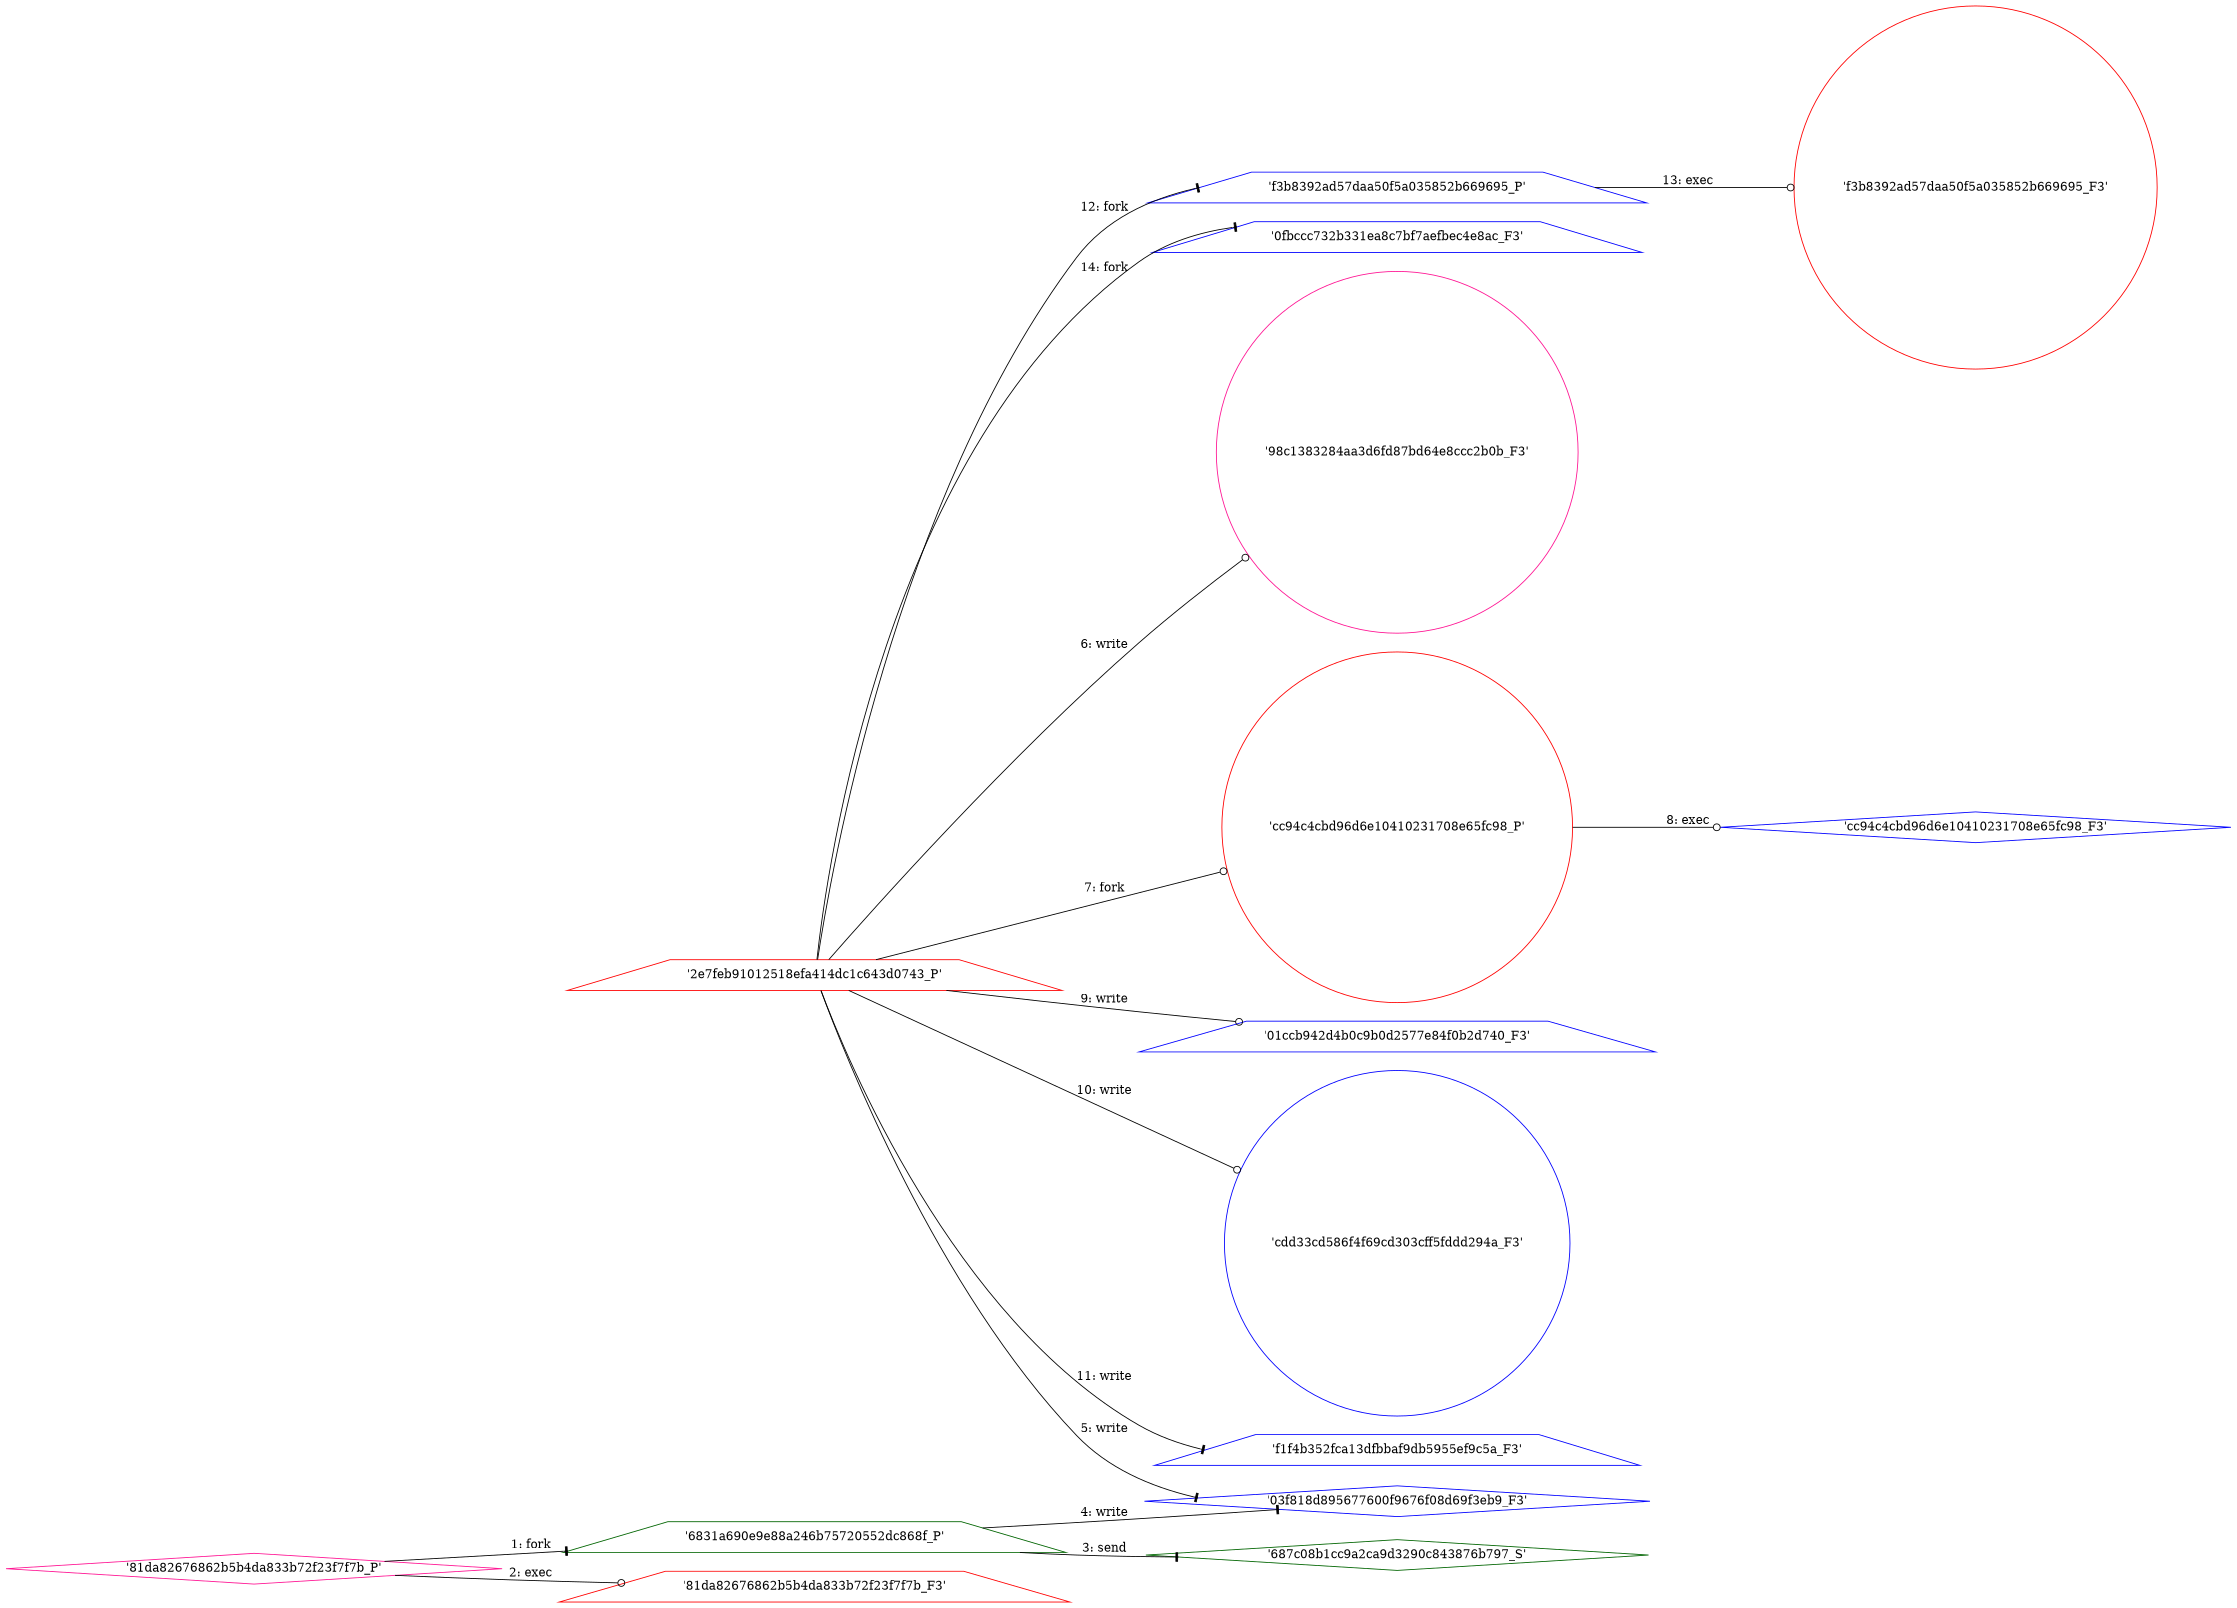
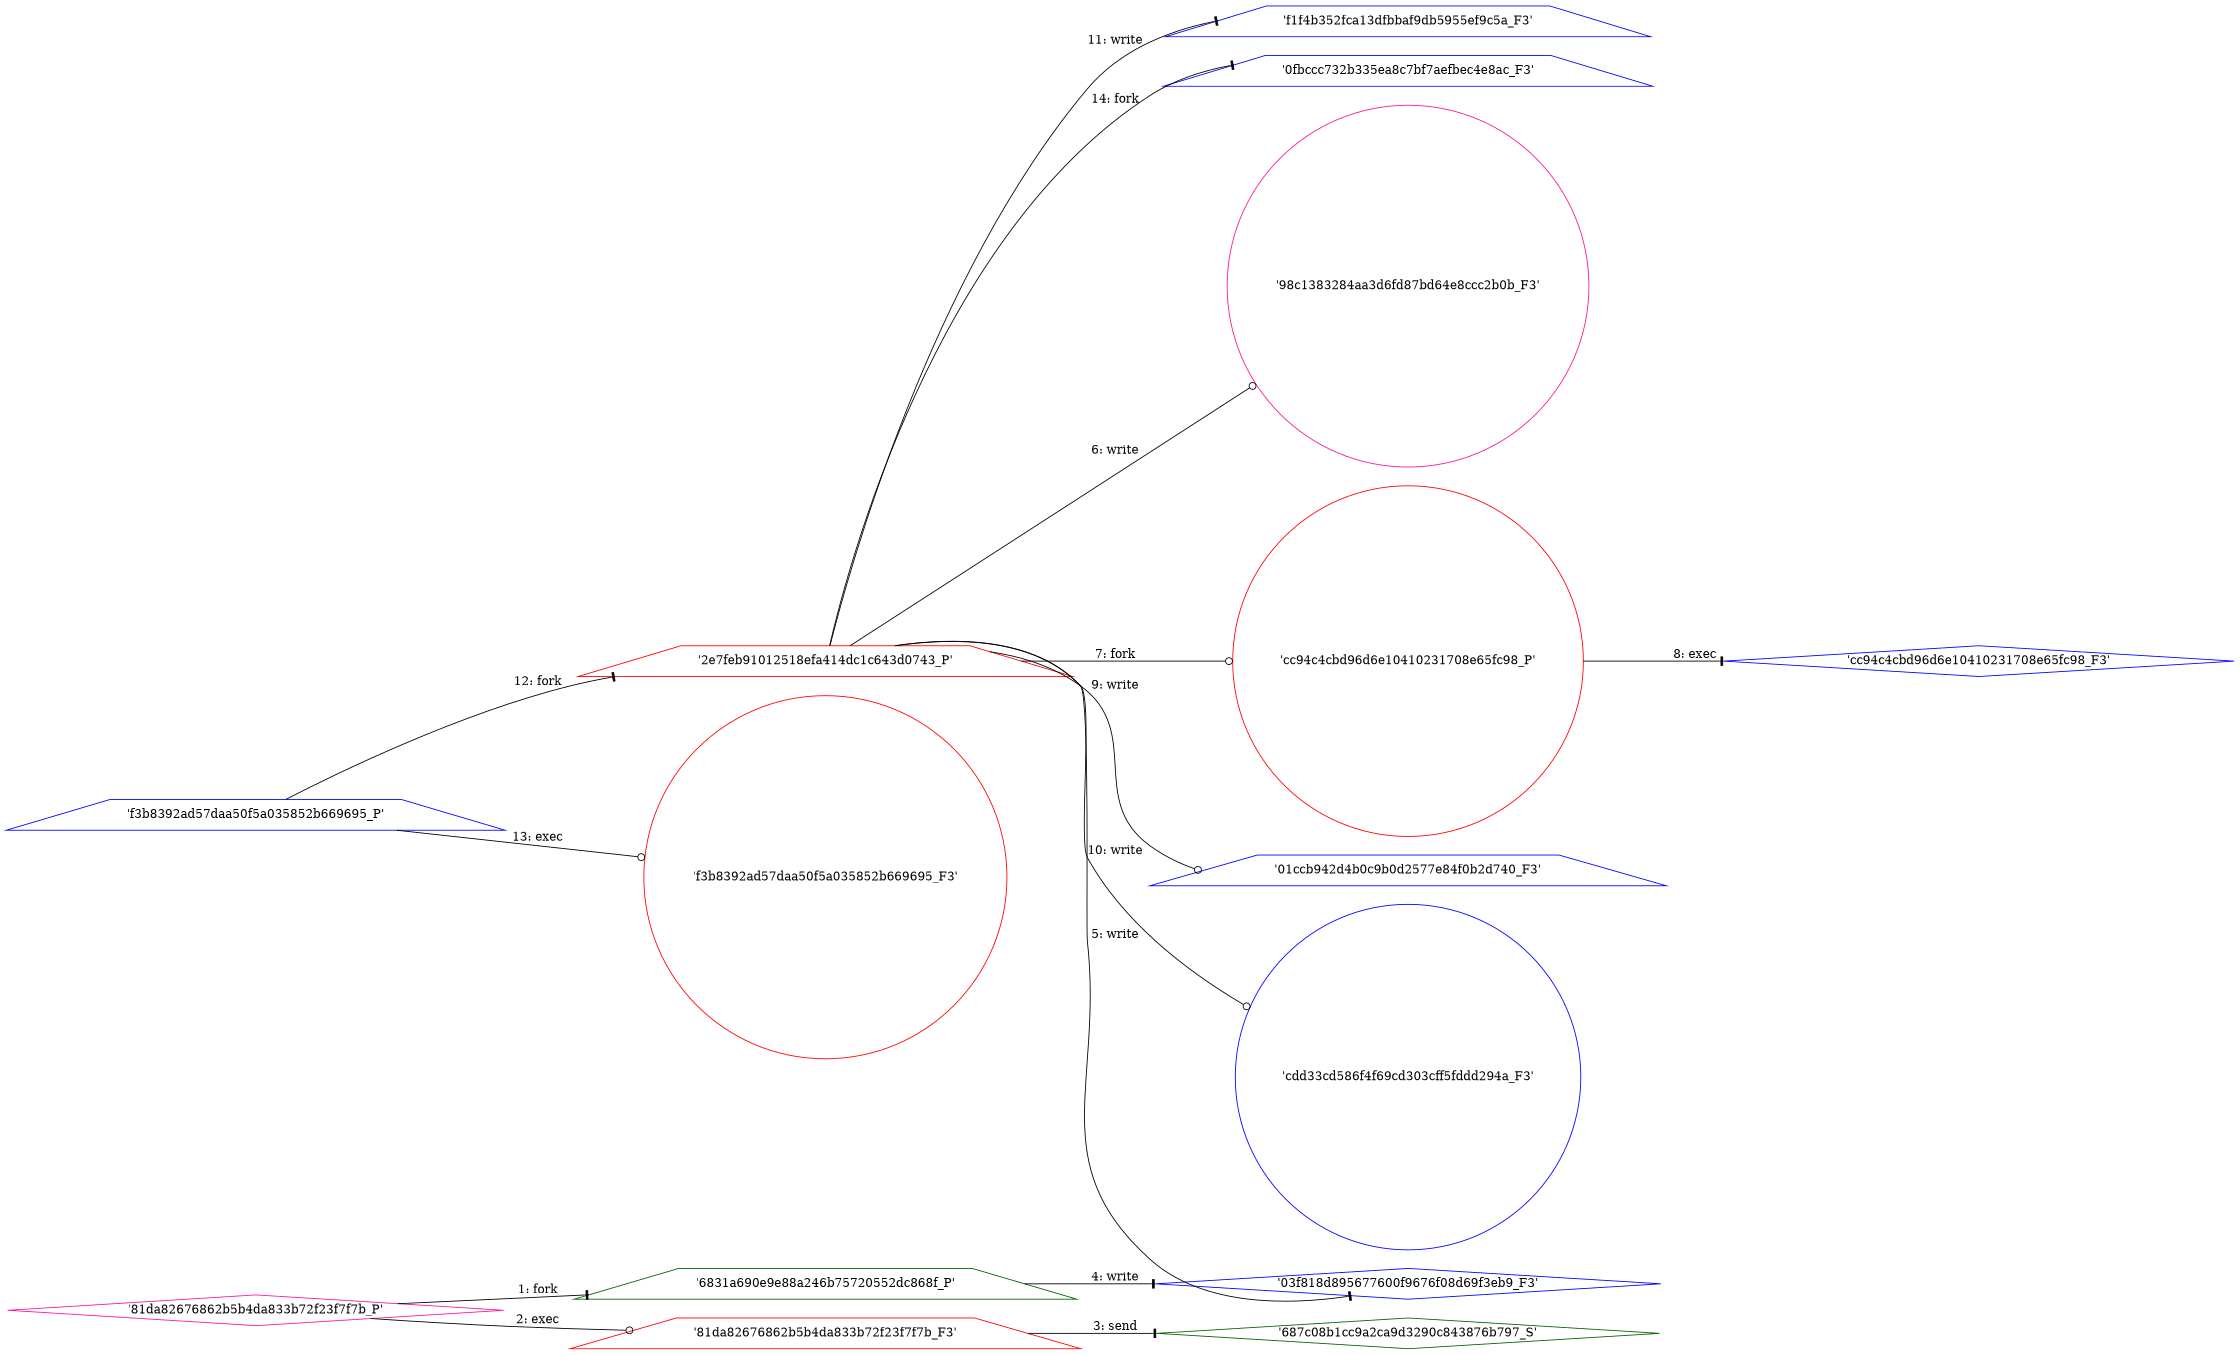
  digraph {
    engine=neato
    fixedsize=false
    fontsize=10
    nodesep=0.3
    rankdir=LR
    ranksep=0
    splines=true
    node [color=blue node_type=file shape=trapezium]
    edge [arrowhead=tee]
    "'6831a690e9e88a246b75720552dc868f_P'" [color=darkgreen node_type=Process]
    "'687c08b1cc9a2ca9d3290c843876b797_S'" [color=darkgreen node_type=Socket shape=diamond]
    "'03f818d895677600f9676f08d69f3eb9_F3'" [shape=diamond]
    "'81da82676862b5b4da833b72f23f7f7b_P'" [color=deeppink node_type=Process shape=diamond]
    "'81da82676862b5b4da833b72f23f7f7b_F3'" [color=red node_type=File]
    "'2e7feb91012518efa414dc1c643d0743_P'" [color=red node_type=Process]
    "'98c1383284aa3d6fd87bd64e8ccc2b0b_F3'" [color=deeppink shape=circle]
    "'cc94c4cbd96d6e10410231708e65fc98_P'" [color=red node_type=Process shape=circle]
    "'01ccb942d4b0c9b0d2577e84f0b2d740_F3'"
    "'cdd33cd586f4f69cd303cff5fddd294a_F3'" [shape=circle]
    "'f1f4b352fca13dfbbaf9db5955ef9c5a_F3'"
    "'f3b8392ad57daa50f5a035852b669695_P'" [node_type=Process]
-   "'0fbccc732b331ea8c7bf7aefbec4e8ac_F3'"
+   "'0fbccc732b331ea8c7bf7aefbec4e8ac_F3'" [label="'0fbccc732b335ea8c7bf7aefbec4e8ac_F3'"]
    "'cc94c4cbd96d6e10410231708e65fc98_F3'" [node_type=File shape=diamond]
    "'f3b8392ad57daa50f5a035852b669695_F3'" [color=red node_type=File shape=circle]
-   "'6831a690e9e88a246b75720552dc868f_P'" -> "'687c08b1cc9a2ca9d3290c843876b797_S'" [label="3: send"]
+   "'81da82676862b5b4da833b72f23f7f7b_F3'" -> "'687c08b1cc9a2ca9d3290c843876b797_S'" [label="3: send"]
    "'6831a690e9e88a246b75720552dc868f_P'" -> "'03f818d895677600f9676f08d69f3eb9_F3'" [label="4: write"]
    "'81da82676862b5b4da833b72f23f7f7b_P'" -> "'6831a690e9e88a246b75720552dc868f_P'" [label="1: fork"]
    "'81da82676862b5b4da833b72f23f7f7b_P'" -> "'81da82676862b5b4da833b72f23f7f7b_F3'" [arrowhead=odot label="2: exec"]
    "'2e7feb91012518efa414dc1c643d0743_P'" -> "'03f818d895677600f9676f08d69f3eb9_F3'" [label="5: write"]
    "'2e7feb91012518efa414dc1c643d0743_P'" -> "'98c1383284aa3d6fd87bd64e8ccc2b0b_F3'" [arrowhead=odot label="6: write"]
    "'2e7feb91012518efa414dc1c643d0743_P'" -> "'cc94c4cbd96d6e10410231708e65fc98_P'" [arrowhead=odot label="7: fork"]
    "'2e7feb91012518efa414dc1c643d0743_P'" -> "'01ccb942d4b0c9b0d2577e84f0b2d740_F3'" [arrowhead=odot label="9: write"]
    "'2e7feb91012518efa414dc1c643d0743_P'" -> "'cdd33cd586f4f69cd303cff5fddd294a_F3'" [arrowhead=odot label="10: write"]
    "'2e7feb91012518efa414dc1c643d0743_P'" -> "'f1f4b352fca13dfbbaf9db5955ef9c5a_F3'" [label="11: write"]
-   "'2e7feb91012518efa414dc1c643d0743_P'" -> "'f3b8392ad57daa50f5a035852b669695_P'" [label="12: fork"]
+   "'f3b8392ad57daa50f5a035852b669695_P'" -> "'2e7feb91012518efa414dc1c643d0743_P'" [label="12: fork"]
    "'2e7feb91012518efa414dc1c643d0743_P'" -> "'0fbccc732b331ea8c7bf7aefbec4e8ac_F3'" [label="14: fork"]
-   "'cc94c4cbd96d6e10410231708e65fc98_P'" -> "'cc94c4cbd96d6e10410231708e65fc98_F3'" [arrowhead=odot label="8: exec"]
+   "'cc94c4cbd96d6e10410231708e65fc98_P'" -> "'cc94c4cbd96d6e10410231708e65fc98_F3'" [label="8: exec"]
    "'f3b8392ad57daa50f5a035852b669695_P'" -> "'f3b8392ad57daa50f5a035852b669695_F3'" [arrowhead=odot label="13: exec"]
  }
